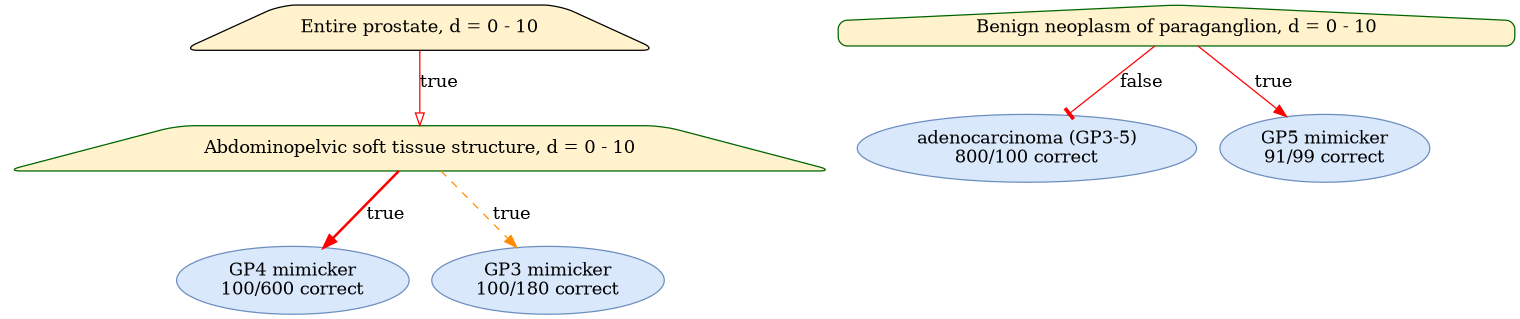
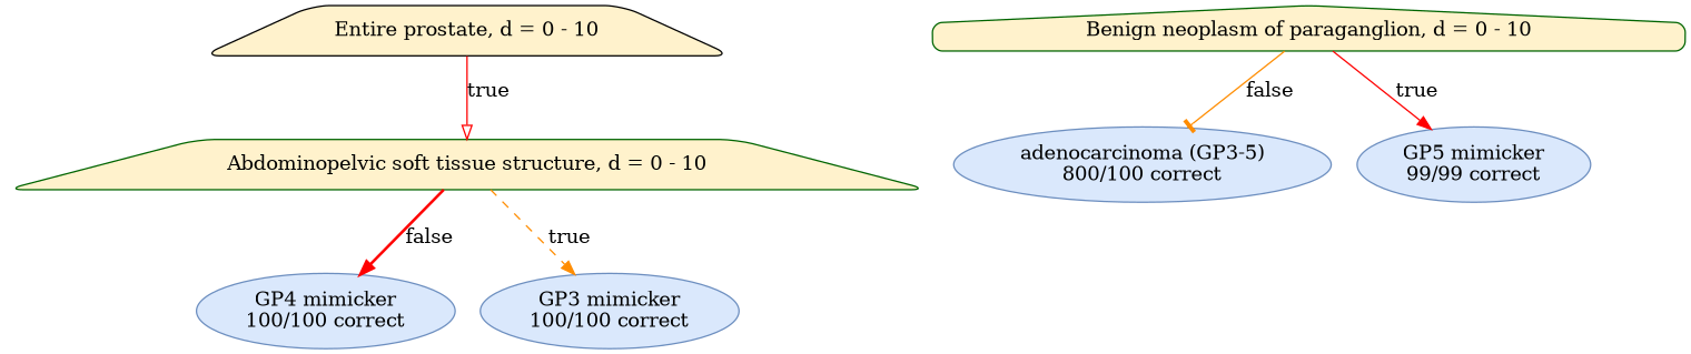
  digraph {
    fontname="Times-Roman"
    node [color="#6C8EBF" fillcolor="#DAE8FC" fontname="Times-Roman" shape=ellipse style="rounded,filled"]
    edge [arrowhead=normal color=red style=solid]
    n1 [color=black fillcolor="#FFF2CC" label="Entire prostate, d = 0 - 10" shape=trapezium]
    n2 [color=darkgreen fillcolor="#FFF2CC" label="Abdominopelvic soft tissue structure, d = 0 - 10" shape=trapezium]
    n3 [color=darkgreen fillcolor="#FFF2CC" label="Benign neoplasm of paraganglion, d = 0 - 10" shape=house]
    n4 [label=<adenocarcinoma (GP3-5)<br/>800/100 correct>]
-   n5 [label=<GP5 mimicker<br/>91/99 correct>]
-   n6 [label=<GP4 mimicker<br/>100/600 correct>]
-   n7 [label=<GP3 mimicker<br/>100/180 correct>]
+   n5 [label=<GP5 mimicker<br/>99/99 correct>]
+   n6 [label=<GP4 mimicker<br/>100/100 correct>]
+   n7 [label=<GP3 mimicker<br/>100/100 correct>]
    n1 -> n2 [arrowhead=onormal label=true]
-   n2 -> n6 [label=true style=bold]
+   n2 -> n6 [label=false style=bold]
    n2 -> n7 [color=darkorange label=true style=dashed]
-   n3 -> n4 [arrowhead=tee label=false]
+   n3 -> n4 [arrowhead=tee color=darkorange label=false]
    n3 -> n5 [label=true]
  }
